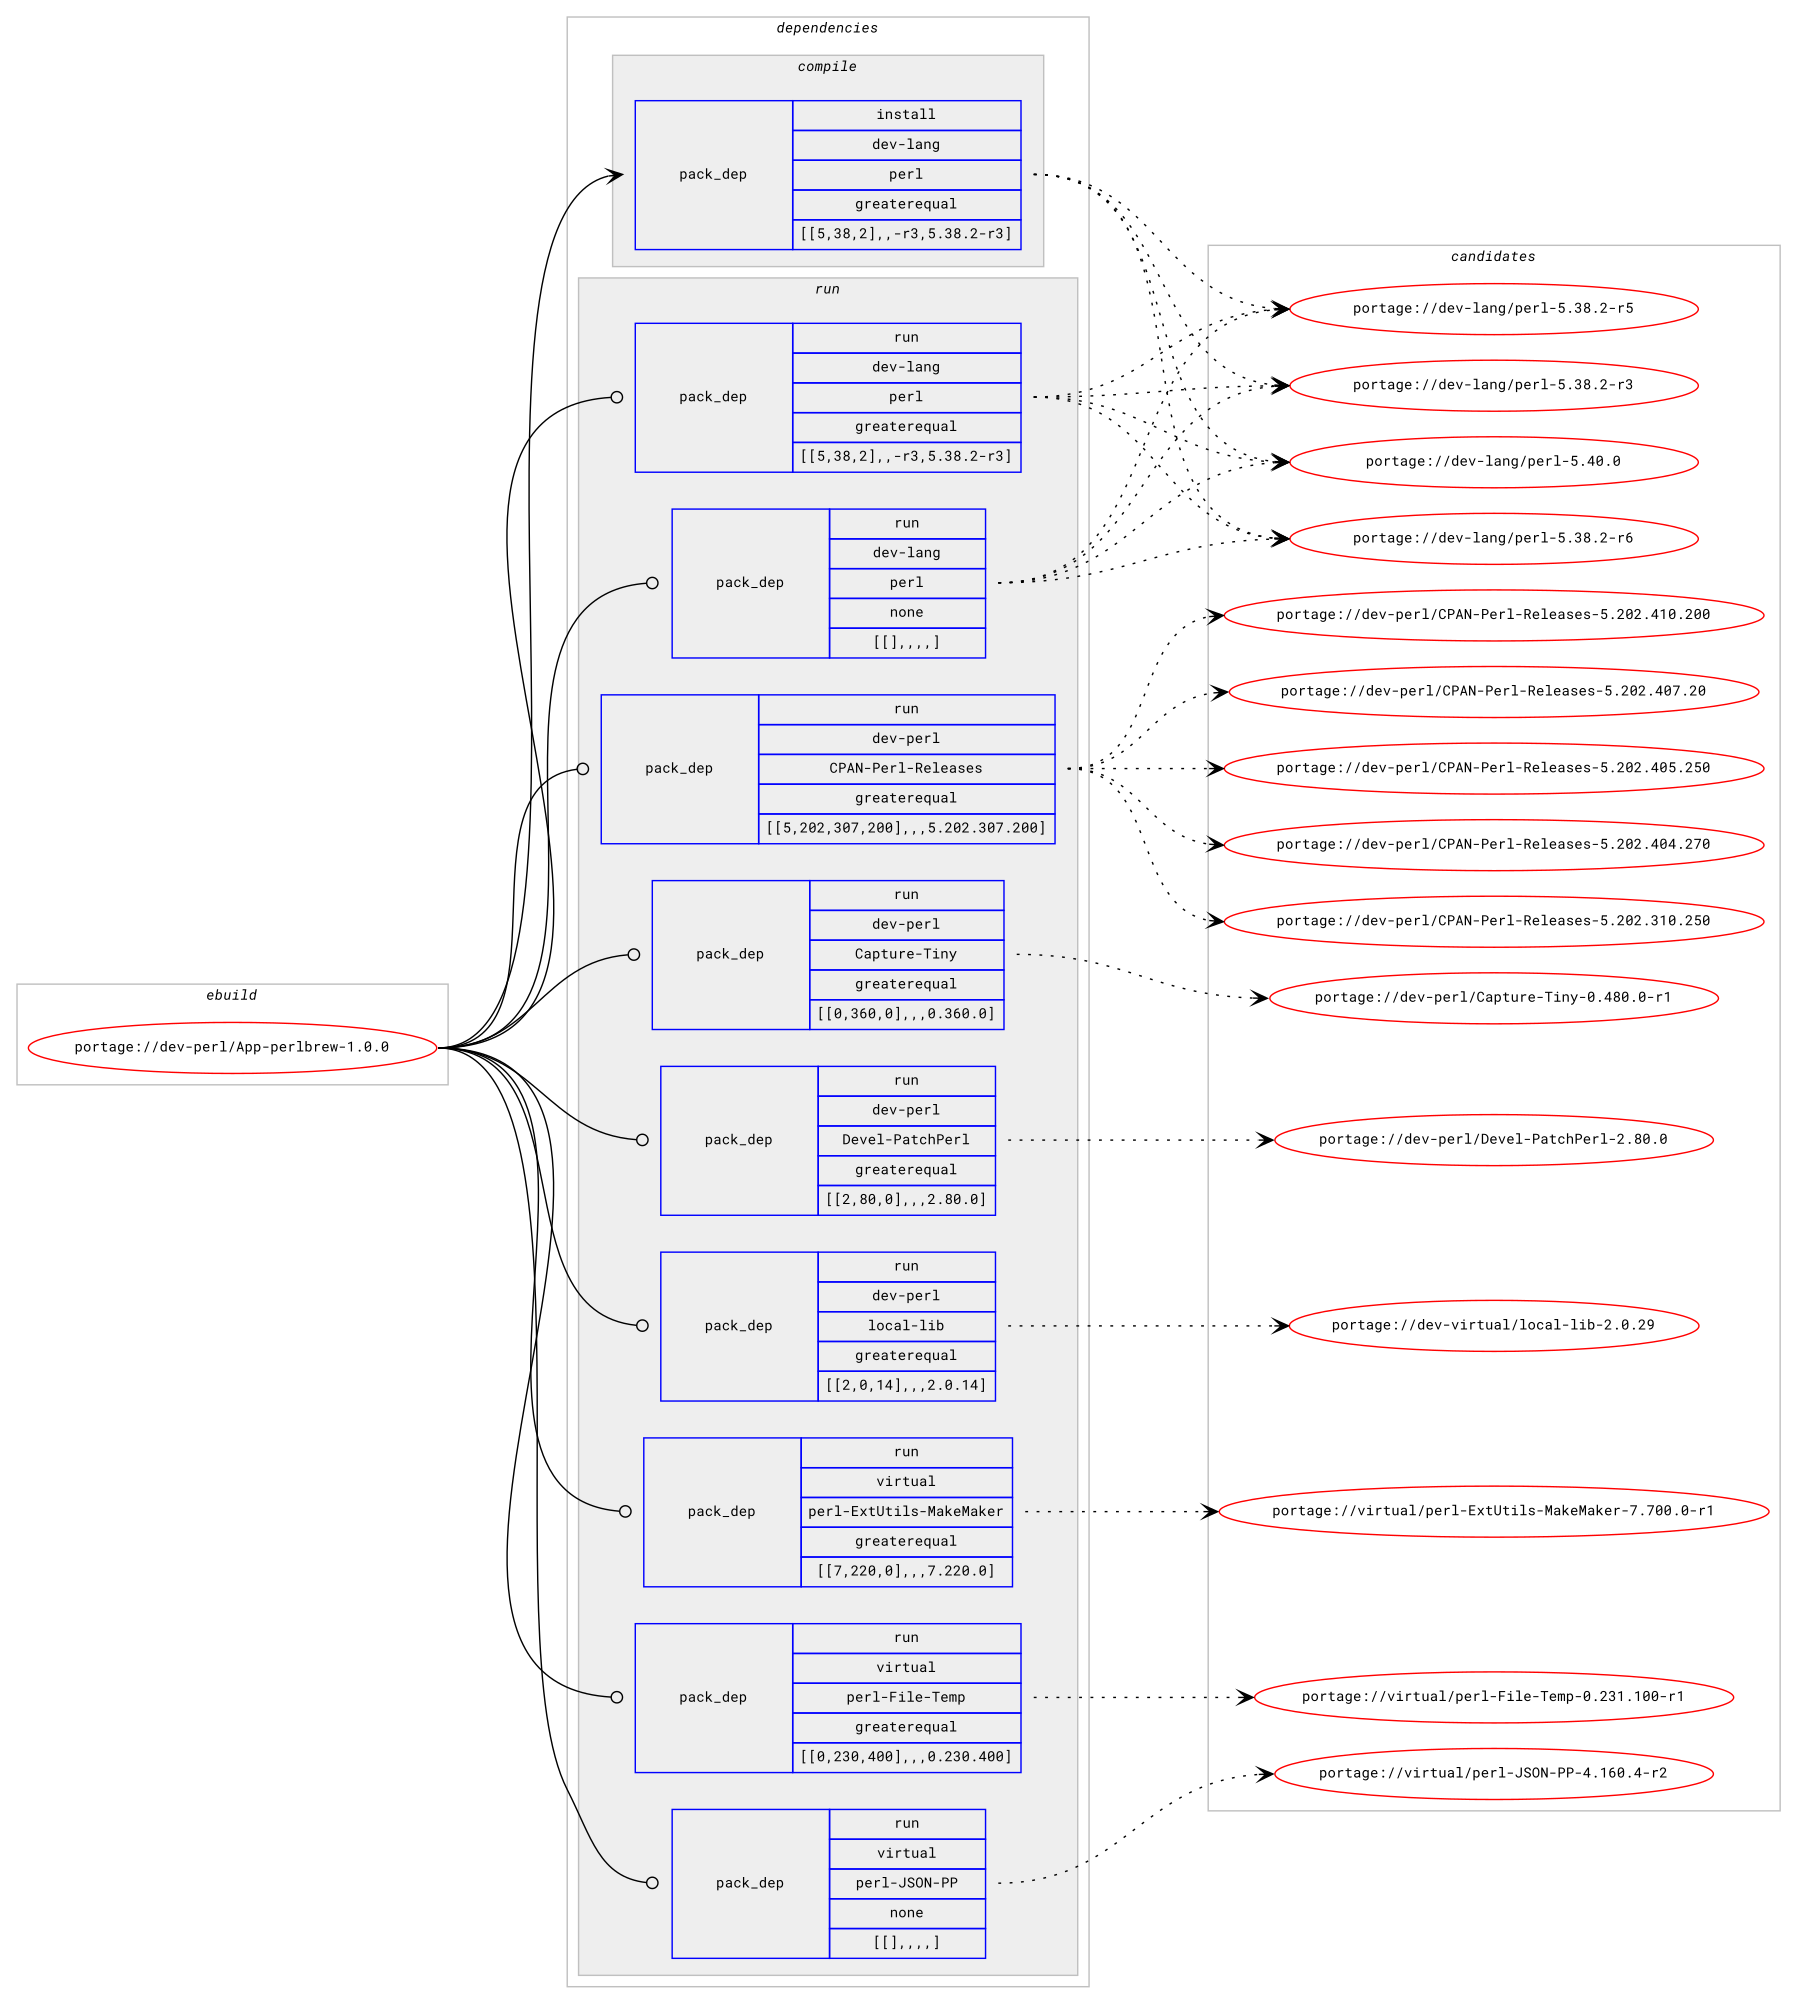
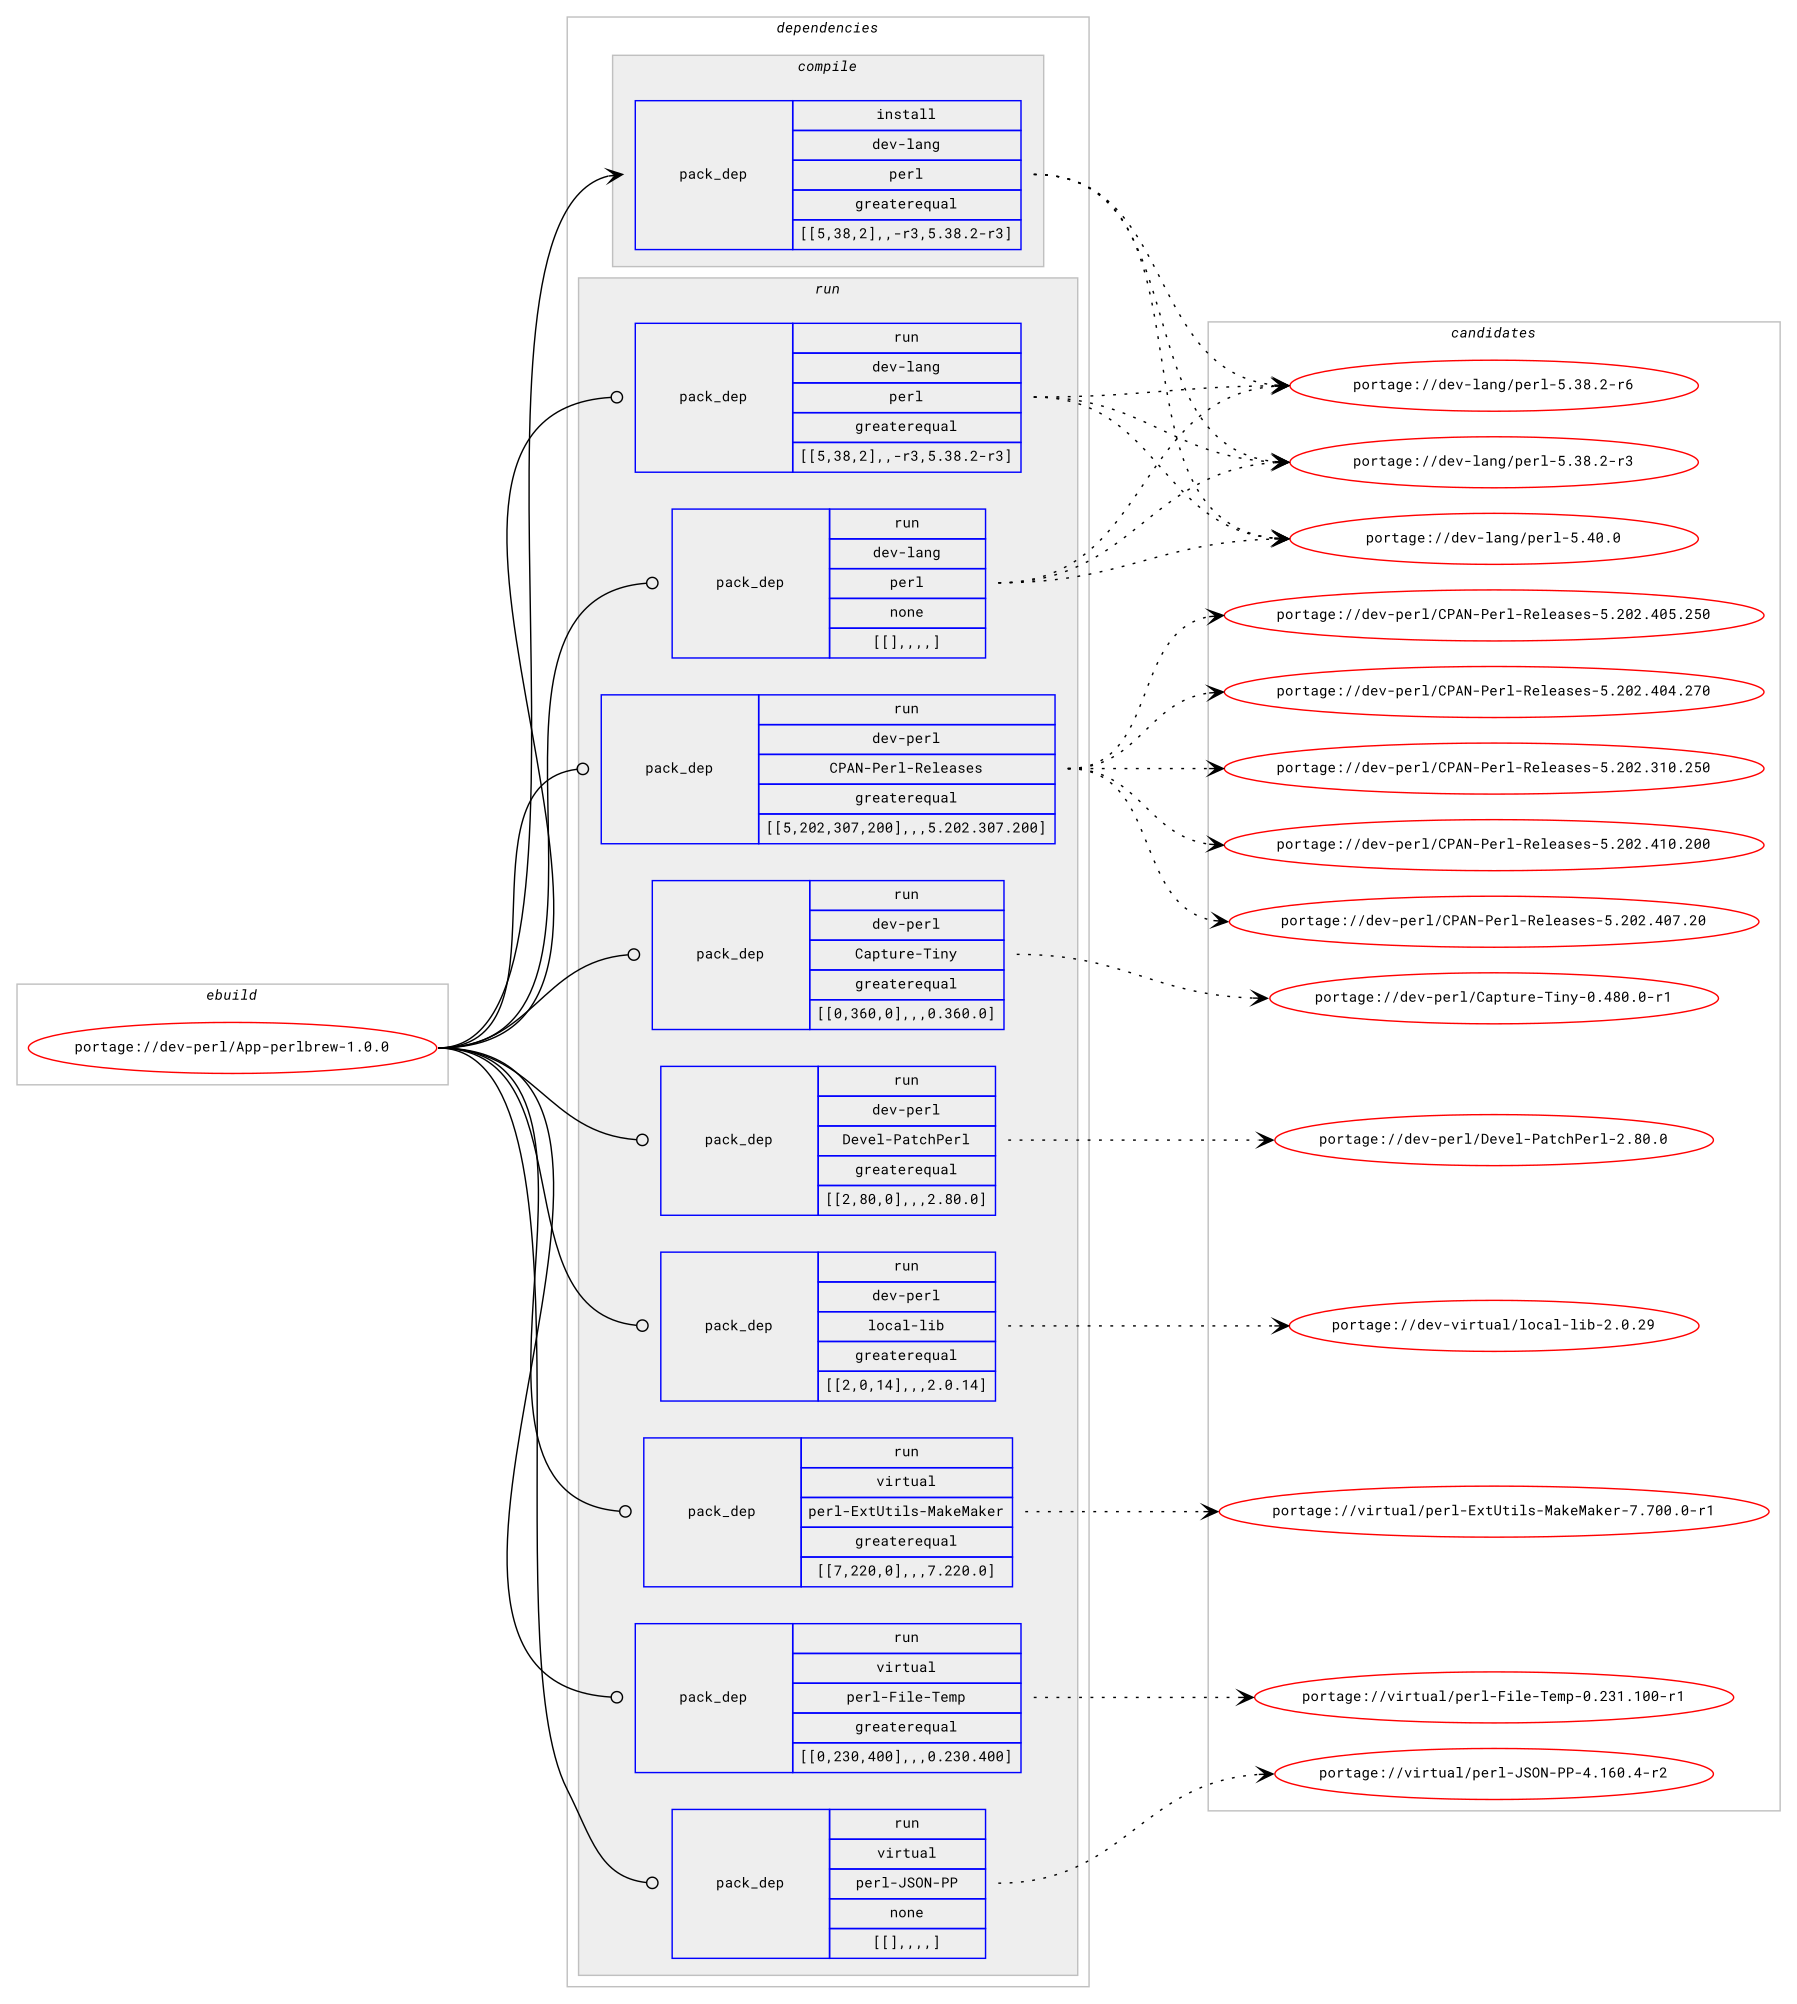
  digraph {
    compound=true
    concentrate=true
    fontname="Roboto Mono"
    fontsize=10
    newrank=true
    rankdir=LR
    ranksep=1.5
    node [color=red fontname="Roboto Mono" fontsize=10]
    edge [arrowhead=vee fontname="Roboto Mono" headport=w style=dotted tailport=e weight=100]
    n1 [label="portage://dev-perl/App-perlbrew-1.0.0" width=4]
    n2 [color=blue label=<<TABLE BORDER="0" CELLBORDER="1" CELLSPACING="0" CELLPADDING="4" WIDTH="220"><TR><TD ROWSPAN="6" CELLPADDING="30">pack_dep</TD></TR><TR><TD WIDTH="110">install</TD></TR><TR><TD>dev-lang</TD></TR><TR><TD>perl</TD></TR><TR><TD>greaterequal</TD></TR><TR><TD>[[5,38,2],,-r3,5.38.2-r3]</TD></TR></TABLE>> shape=none]
    n3 [color=blue label=<<TABLE BORDER="0" CELLBORDER="1" CELLSPACING="0" CELLPADDING="4" WIDTH="220"><TR><TD ROWSPAN="6" CELLPADDING="30">pack_dep</TD></TR><TR><TD WIDTH="110">run</TD></TR><TR><TD>dev-lang</TD></TR><TR><TD>perl</TD></TR><TR><TD>greaterequal</TD></TR><TR><TD>[[5,38,2],,-r3,5.38.2-r3]</TD></TR></TABLE>> shape=none]
    n4 [color=blue label=<<TABLE BORDER="0" CELLBORDER="1" CELLSPACING="0" CELLPADDING="4" WIDTH="220"><TR><TD ROWSPAN="6" CELLPADDING="30">pack_dep</TD></TR><TR><TD WIDTH="110">run</TD></TR><TR><TD>dev-lang</TD></TR><TR><TD>perl</TD></TR><TR><TD>none</TD></TR><TR><TD>[[],,,,]</TD></TR></TABLE>> shape=none]
    n5 [color=blue label=<<TABLE BORDER="0" CELLBORDER="1" CELLSPACING="0" CELLPADDING="4" WIDTH="220"><TR><TD ROWSPAN="6" CELLPADDING="30">pack_dep</TD></TR><TR><TD WIDTH="110">run</TD></TR><TR><TD>dev-perl</TD></TR><TR><TD>CPAN-Perl-Releases</TD></TR><TR><TD>greaterequal</TD></TR><TR><TD>[[5,202,307,200],,,5.202.307.200]</TD></TR></TABLE>> shape=none]
    n6 [color=blue label=<<TABLE BORDER="0" CELLBORDER="1" CELLSPACING="0" CELLPADDING="4" WIDTH="220"><TR><TD ROWSPAN="6" CELLPADDING="30">pack_dep</TD></TR><TR><TD WIDTH="110">run</TD></TR><TR><TD>dev-perl</TD></TR><TR><TD>Capture-Tiny</TD></TR><TR><TD>greaterequal</TD></TR><TR><TD>[[0,360,0],,,0.360.0]</TD></TR></TABLE>> shape=none]
    n7 [color=blue label=<<TABLE BORDER="0" CELLBORDER="1" CELLSPACING="0" CELLPADDING="4" WIDTH="220"><TR><TD ROWSPAN="6" CELLPADDING="30">pack_dep</TD></TR><TR><TD WIDTH="110">run</TD></TR><TR><TD>dev-perl</TD></TR><TR><TD>Devel-PatchPerl</TD></TR><TR><TD>greaterequal</TD></TR><TR><TD>[[2,80,0],,,2.80.0]</TD></TR></TABLE>> shape=none]
    n8 [color=blue label=<<TABLE BORDER="0" CELLBORDER="1" CELLSPACING="0" CELLPADDING="4" WIDTH="220"><TR><TD ROWSPAN="6" CELLPADDING="30">pack_dep</TD></TR><TR><TD WIDTH="110">run</TD></TR><TR><TD>dev-perl</TD></TR><TR><TD>local-lib</TD></TR><TR><TD>greaterequal</TD></TR><TR><TD>[[2,0,14],,,2.0.14]</TD></TR></TABLE>> shape=none]
    n9 [color=blue label=<<TABLE BORDER="0" CELLBORDER="1" CELLSPACING="0" CELLPADDING="4" WIDTH="220"><TR><TD ROWSPAN="6" CELLPADDING="30">pack_dep</TD></TR><TR><TD WIDTH="110">run</TD></TR><TR><TD>virtual</TD></TR><TR><TD>perl-ExtUtils-MakeMaker</TD></TR><TR><TD>greaterequal</TD></TR><TR><TD>[[7,220,0],,,7.220.0]</TD></TR></TABLE>> shape=none]
    n10 [color=blue label=<<TABLE BORDER="0" CELLBORDER="1" CELLSPACING="0" CELLPADDING="4" WIDTH="220"><TR><TD ROWSPAN="6" CELLPADDING="30">pack_dep</TD></TR><TR><TD WIDTH="110">run</TD></TR><TR><TD>virtual</TD></TR><TR><TD>perl-File-Temp</TD></TR><TR><TD>greaterequal</TD></TR><TR><TD>[[0,230,400],,,0.230.400]</TD></TR></TABLE>> shape=none]
    n11 [color=blue label=<<TABLE BORDER="0" CELLBORDER="1" CELLSPACING="0" CELLPADDING="4" WIDTH="220"><TR><TD ROWSPAN="6" CELLPADDING="30">pack_dep</TD></TR><TR><TD WIDTH="110">run</TD></TR><TR><TD>virtual</TD></TR><TR><TD>perl-JSON-PP</TD></TR><TR><TD>none</TD></TR><TR><TD>[[],,,,]</TD></TR></TABLE>> shape=none]
    n12 [label="portage://dev-lang/perl-5.40.0" width=4]
    n13 [label="portage://dev-lang/perl-5.38.2-r6" width=4]
-   n14 [label="portage://dev-lang/perl-5.38.2-r5" width=4]
    n15 [label="portage://dev-lang/perl-5.38.2-r3" width=4]
    n16 [label="portage://dev-perl/CPAN-Perl-Releases-5.202.410.200" width=4]
    n17 [label="portage://dev-perl/CPAN-Perl-Releases-5.202.407.20" width=4]
    n18 [label="portage://dev-perl/CPAN-Perl-Releases-5.202.405.250" width=4]
    n19 [label="portage://dev-perl/CPAN-Perl-Releases-5.202.404.270" width=4]
    n20 [label="portage://dev-perl/CPAN-Perl-Releases-5.202.310.250" width=4]
    n21 [label="portage://dev-perl/Capture-Tiny-0.480.0-r1" width=4]
    n22 [label="portage://dev-perl/Devel-PatchPerl-2.80.0" width=4]
    n23 [label="portage://dev-virtual/local-lib-2.0.29" width=4]
    n24 [label="portage://virtual/perl-ExtUtils-MakeMaker-7.700.0-r1" width=4]
    n25 [label="portage://virtual/perl-File-Temp-0.231.100-r1" width=4]
    n26 [label="portage://virtual/perl-JSON-PP-4.160.4-r2" width=4]
    subgraph cluster_1 {
      color=gray
      label=<<i>ebuild</i>>
      n1
    }
    subgraph cluster_2 {
      color=gray
      label=<<i>dependencies</i>>
      subgraph cluster_3 {
        color=gray
        fillcolor="#eeeeee"
        label=<<i>compile</i>>
        style=filled
        subgraph sub_4 {
          color=gray
          fillcolor="#eeeeee"
          label=<<i>compile</i>>
          style=filled
          n2
        }
      }
      subgraph cluster_5 {
        color=gray
        fillcolor="#eeeeee"
        label=<<i>compile and run</i>>
        style=filled
      }
      subgraph cluster_6 {
        color=gray
        fillcolor="#eeeeee"
        label=<<i>run</i>>
        style=filled
        subgraph sub_7 {
          color=gray
          fillcolor="#eeeeee"
          label=<<i>run</i>>
          style=filled
          n3
        }
        subgraph sub_8 {
          color=gray
          fillcolor="#eeeeee"
          label=<<i>run</i>>
          style=filled
          n4
        }
        subgraph sub_9 {
          color=gray
          fillcolor="#eeeeee"
          label=<<i>run</i>>
          style=filled
          n5
        }
        subgraph sub_10 {
          color=gray
          fillcolor="#eeeeee"
          label=<<i>run</i>>
          style=filled
          n6
        }
        subgraph sub_11 {
          color=gray
          fillcolor="#eeeeee"
          label=<<i>run</i>>
          style=filled
          n7
        }
        subgraph sub_12 {
          color=gray
          fillcolor="#eeeeee"
          label=<<i>run</i>>
          style=filled
          n8
        }
        subgraph sub_13 {
          color=gray
          fillcolor="#eeeeee"
          label=<<i>run</i>>
          style=filled
          n9
        }
        subgraph sub_14 {
          color=gray
          fillcolor="#eeeeee"
          label=<<i>run</i>>
          style=filled
          n10
        }
        subgraph sub_15 {
          color=gray
          fillcolor="#eeeeee"
          label=<<i>run</i>>
          style=filled
          n11
        }
      }
    }
    subgraph cluster_16 {
      color=gray
      label=<<i>candidates</i>>
      rank=same
      subgraph sub_17 {
        color=black
        label=<<i>candidates</i>>
        nodesep=1
        rank=same
        n12
        n13
-       n14
        n15
      }
      subgraph sub_18 {
        color=black
        label=<<i>candidates</i>>
        nodesep=1
        rank=same
        n12
        n13
-       n14
        n15
      }
      subgraph sub_19 {
        color=black
        label=<<i>candidates</i>>
        nodesep=1
        rank=same
        n12
        n13
-       n14
        n15
      }
      subgraph sub_20 {
        color=black
        label=<<i>candidates</i>>
        nodesep=1
        rank=same
        n16
        n17
        n18
        n19
        n20
      }
      subgraph sub_21 {
        color=black
        label=<<i>candidates</i>>
        nodesep=1
        rank=same
        n21
      }
      subgraph sub_22 {
        color=black
        label=<<i>candidates</i>>
        nodesep=1
        rank=same
        n22
      }
      subgraph sub_23 {
        color=black
        label=<<i>candidates</i>>
        nodesep=1
        rank=same
        n23
      }
      subgraph sub_24 {
        color=black
        label=<<i>candidates</i>>
        nodesep=1
        rank=same
        n24
      }
      subgraph sub_25 {
        color=black
        label=<<i>candidates</i>>
        nodesep=1
        rank=same
        n25
      }
      subgraph sub_26 {
        color=black
        label=<<i>candidates</i>>
        nodesep=1
        rank=same
        n26
      }
    }
    n1 -> n2 [style=solid weight=20]
    n1 -> n3 [arrowhead=odot style=solid weight=20]
    n1 -> n4 [arrowhead=odot style=solid weight=20]
    n1 -> n5 [arrowhead=odot style=solid weight=20]
    n1 -> n6 [arrowhead=odot style=solid weight=20]
    n1 -> n7 [arrowhead=odot style=solid weight=20]
    n1 -> n8 [arrowhead=odot style=solid weight=20]
    n1 -> n9 [arrowhead=odot style=solid weight=20]
    n1 -> n10 [arrowhead=odot style=solid weight=20]
    n1 -> n11 [arrowhead=odot style=solid weight=20]
    n2 -> n12
    n2 -> n13
-   n2 -> n14
    n2 -> n15
    n3 -> n12
    n3 -> n13
-   n3 -> n14
    n3 -> n15
    n4 -> n12
    n4 -> n13
-   n4 -> n14
    n4 -> n15
    n5 -> n16
    n5 -> n17
    n5 -> n18
    n5 -> n19
    n5 -> n20
    n6 -> n21
    n7 -> n22
    n8 -> n23
    n9 -> n24
    n10 -> n25
    n11 -> n26
  }
